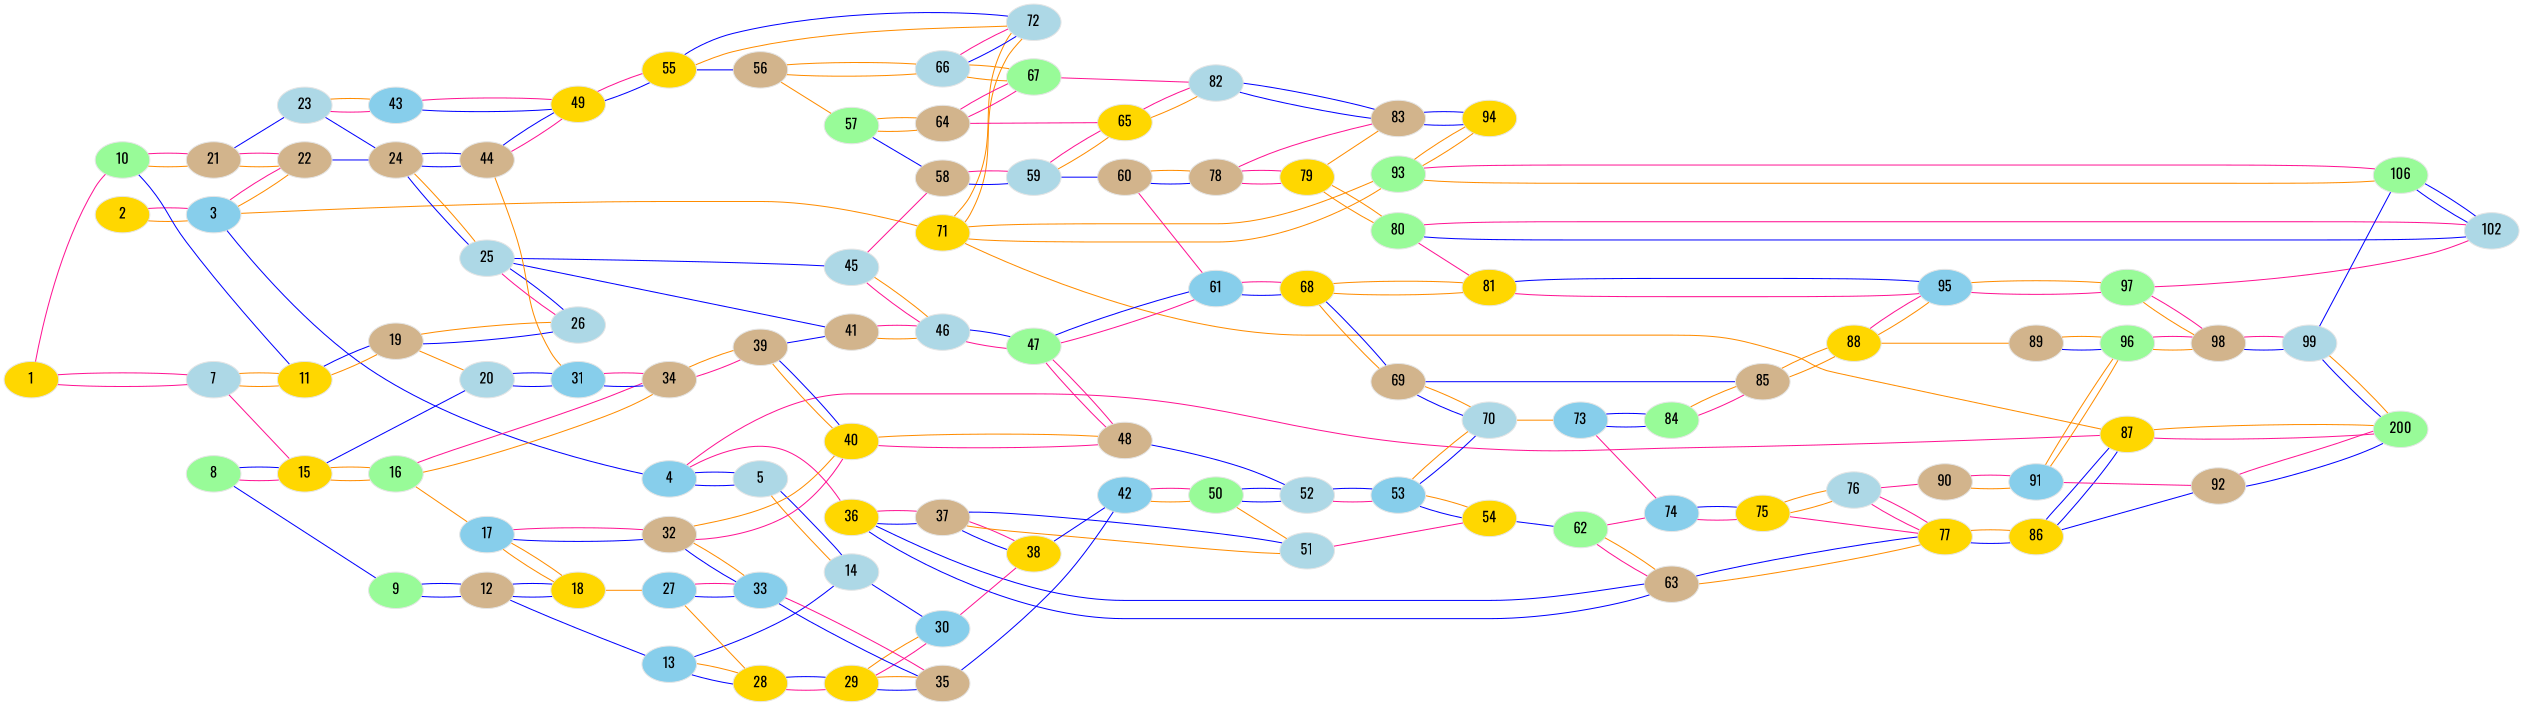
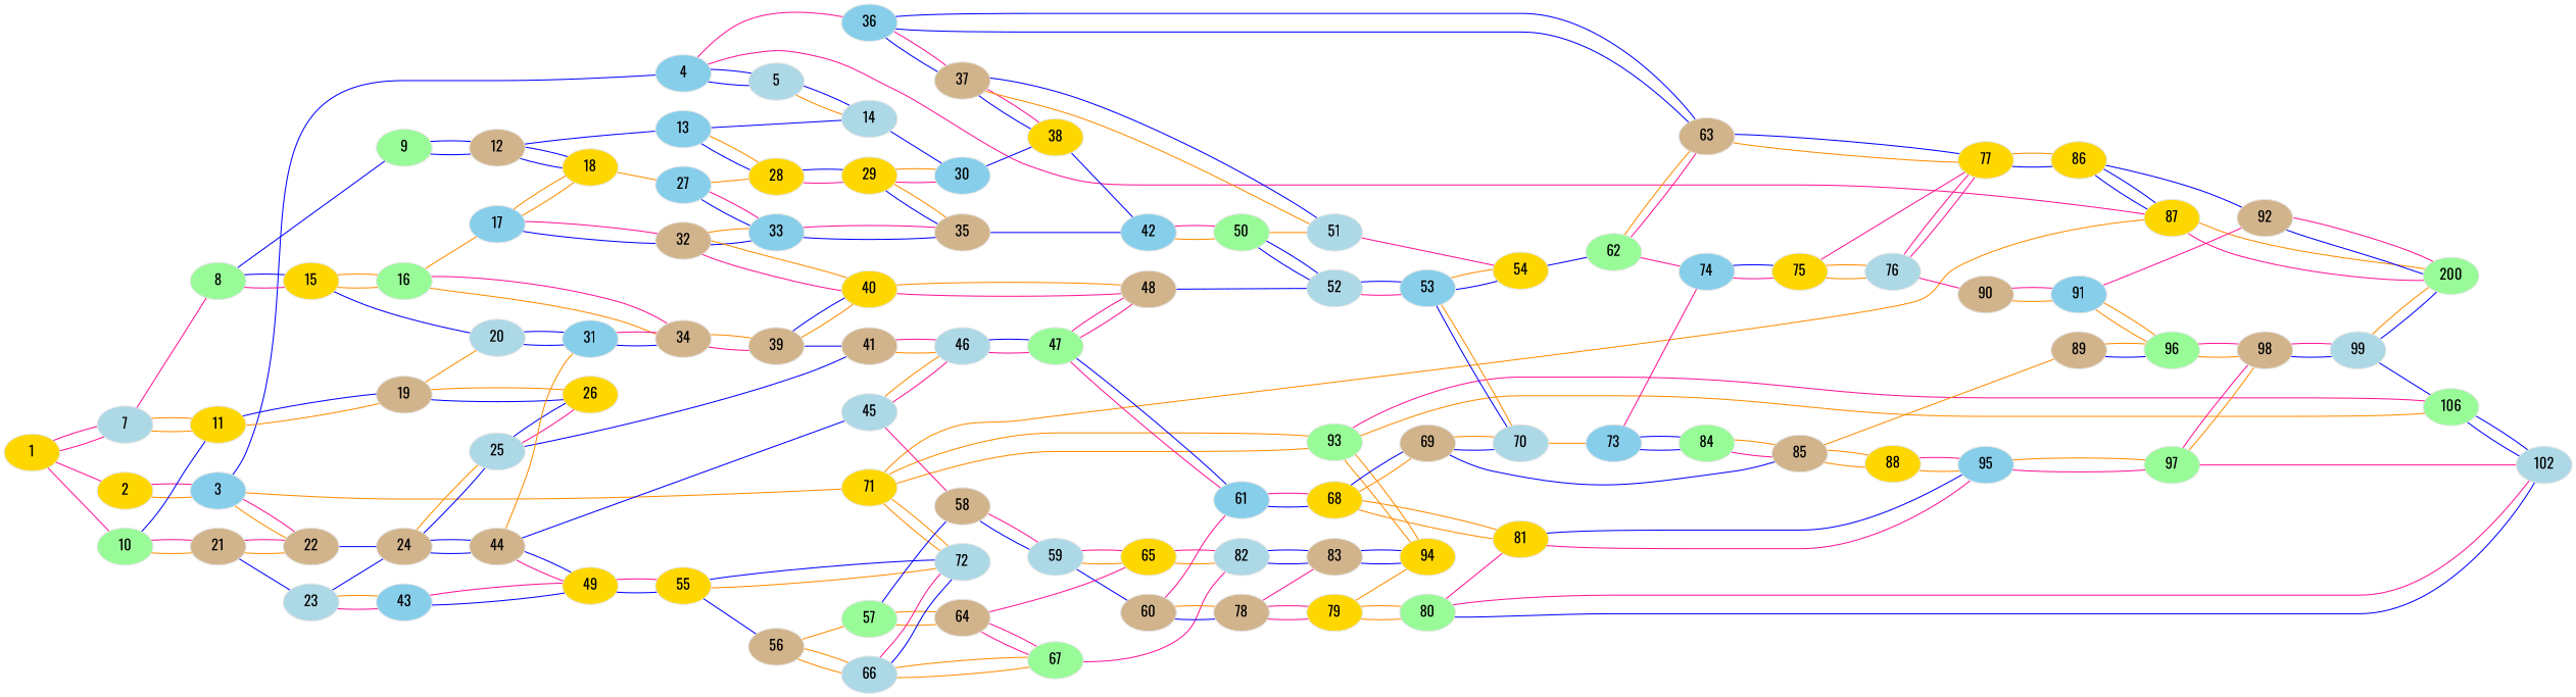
  graph {
    fontname=Oswald
    rankdir=LR
    node [color=gray90 fillcolor=tan fontname=Oswald style=filled]
    edge [color=blue fontname=Oswald]
    1 [fillcolor=gold]
    2 [fillcolor=gold]
    7 [fillcolor=lightblue]
    10 [fillcolor=palegreen]
    3 [fillcolor=skyblue]
    8 [fillcolor=palegreen]
    11 [fillcolor=gold]
    4 [fillcolor=skyblue]
    22
    71 [fillcolor=gold]
    21
    5 [fillcolor=lightblue]
-   36 [fillcolor=gold]
+   36 [fillcolor=skyblue]
    87 [fillcolor=gold]
    24
    72 [fillcolor=lightblue]
    93 [fillcolor=palegreen]
    14 [fillcolor=lightblue]
    37
    63
    n21 [fillcolor=palegreen label=200]
    30 [fillcolor=skyblue]
    9 [fillcolor=palegreen]
    12
    15 [fillcolor=gold]
    19
    16 [fillcolor=palegreen]
    20 [fillcolor=lightblue]
    13 [fillcolor=skyblue]
    18 [fillcolor=gold]
    23 [fillcolor=lightblue]
-   26 [fillcolor=lightblue]
+   26 [fillcolor=gold]
    28 [fillcolor=gold]
    27 [fillcolor=skyblue]
    29 [fillcolor=gold]
    38 [fillcolor=gold]
    17 [fillcolor=skyblue]
    34
    31 [fillcolor=skyblue]
    32
    39
    33 [fillcolor=skyblue]
    40 [fillcolor=gold]
    43 [fillcolor=skyblue]
    49 [fillcolor=gold]
    25 [fillcolor=lightblue]
    44
    41
    45 [fillcolor=lightblue]
    46 [fillcolor=lightblue]
    35
    42 [fillcolor=skyblue]
    48
    50 [fillcolor=palegreen]
    51 [fillcolor=lightblue]
    77 [fillcolor=gold]
    54 [fillcolor=gold]
    52 [fillcolor=lightblue]
    47 [fillcolor=palegreen]
    55 [fillcolor=gold]
    58
    59 [fillcolor=lightblue]
    61 [fillcolor=skyblue]
    68 [fillcolor=gold]
    53 [fillcolor=skyblue]
    56
    62 [fillcolor=palegreen]
    70 [fillcolor=lightblue]
    73 [fillcolor=skyblue]
    74 [fillcolor=skyblue]
    57 [fillcolor=palegreen]
    66 [fillcolor=lightblue]
    64
    67 [fillcolor=palegreen]
    65 [fillcolor=gold]
    60
    78
    82 [fillcolor=lightblue]
    79 [fillcolor=gold]
    83
    69
    81 [fillcolor=gold]
    75 [fillcolor=gold]
    86 [fillcolor=gold]
    85
    95 [fillcolor=skyblue]
    88 [fillcolor=gold]
    84 [fillcolor=palegreen]
    94 [fillcolor=gold]
    n90 [fillcolor=palegreen label=106]
    76 [fillcolor=lightblue]
    90
    91 [fillcolor=skyblue]
    92
    80 [fillcolor=palegreen]
    102 [fillcolor=lightblue]
    97 [fillcolor=palegreen]
    89
    96 [fillcolor=palegreen]
    98
    99 [fillcolor=lightblue]
+   1 -- 2 [color=deeppink]
    1 -- 7 [color=deeppink]
    1 -- 7 [color=deeppink]
    1 -- 10 [color=deeppink]
    2 -- 3 [color=darkorange]
    2 -- 3 [color=deeppink]
-   7 -- 15 [color=deeppink]
+   7 -- 8 [color=deeppink]
    7 -- 11 [color=darkorange]
    7 -- 11 [color=darkorange]
    10 -- 11
    10 -- 21 [color=darkorange]
    10 -- 21 [color=deeppink]
    3 -- 4
    3 -- 22 [color=darkorange]
    3 -- 22 [color=deeppink]
    3 -- 71 [color=darkorange]
    8 -- 9
    8 -- 15 [color=deeppink]
    8 -- 15
    11 -- 19 [color=darkorange]
    11 -- 19
    4 -- 5
    4 -- 5
    4 -- 36 [color=deeppink]
    4 -- 87 [color=deeppink]
    22 -- 24
    71 -- 87 [color=darkorange]
    71 -- 72 [color=darkorange]
    71 -- 72 [color=darkorange]
    71 -- 93 [color=darkorange]
    71 -- 93 [color=darkorange]
    21 -- 22 [color=darkorange]
    21 -- 22 [color=deeppink]
    21 -- 23
    5 -- 14 [color=darkorange]
    5 -- 14
    36 -- 37
    36 -- 37 [color=deeppink]
    36 -- 63
    36 -- 63
    87 -- n21 [color=deeppink]
    87 -- n21 [color=darkorange]
    24 -- 25
    24 -- 25 [color=darkorange]
    24 -- 44
    24 -- 44
    93 -- 94 [color=darkorange]
    93 -- 94 [color=darkorange]
    93 -- n90 [color=darkorange]
    93 -- n90 [color=deeppink]
    14 -- 30
    37 -- 38
    37 -- 38 [color=deeppink]
    37 -- 51 [color=darkorange]
    37 -- 51
    63 -- 77 [color=darkorange]
    63 -- 77
-   30 -- 38 [color=deeppink]
+   30 -- 38
    9 -- 12
    9 -- 12
    12 -- 13
    12 -- 18
    12 -- 18
    15 -- 16 [color=darkorange]
    15 -- 16 [color=darkorange]
    15 -- 20
    19 -- 20 [color=darkorange]
    19 -- 26
    19 -- 26 [color=darkorange]
    16 -- 17 [color=darkorange]
    16 -- 34 [color=darkorange]
    16 -- 34 [color=deeppink]
    20 -- 31
    20 -- 31
    13 -- 14
    13 -- 28
    13 -- 28 [color=darkorange]
    18 -- 27 [color=darkorange]
    23 -- 24
    23 -- 43 [color=deeppink]
    23 -- 43 [color=darkorange]
    28 -- 29 [color=deeppink]
    28 -- 29
    27 -- 28 [color=darkorange]
    27 -- 33
    27 -- 33 [color=deeppink]
    29 -- 30 [color=deeppink]
    29 -- 30 [color=darkorange]
    29 -- 35
    29 -- 35 [color=darkorange]
    38 -- 42
    17 -- 18 [color=darkorange]
    17 -- 18 [color=darkorange]
    17 -- 32
    17 -- 32 [color=deeppink]
    34 -- 39 [color=deeppink]
    34 -- 39 [color=darkorange]
    31 -- 34
    31 -- 34 [color=deeppink]
    32 -- 33
    32 -- 33 [color=darkorange]
    32 -- 40 [color=deeppink]
    32 -- 40 [color=darkorange]
    39 -- 40 [color=darkorange]
    39 -- 40
    39 -- 41
    33 -- 35
    33 -- 35 [color=deeppink]
    40 -- 48 [color=deeppink]
    40 -- 48 [color=darkorange]
    43 -- 49
    43 -- 49 [color=deeppink]
    49 -- 55
    49 -- 55 [color=deeppink]
    25 -- 26 [color=deeppink]
    25 -- 26
    25 -- 41
    44 -- 31 [color=darkorange]
    44 -- 49 [color=deeppink]
    44 -- 49
-   25 -- 45
+   44 -- 45
    41 -- 46 [color=darkorange]
    41 -- 46 [color=deeppink]
    45 -- 46 [color=deeppink]
    45 -- 46 [color=darkorange]
    45 -- 58 [color=deeppink]
    46 -- 47 [color=deeppink]
    46 -- 47
    35 -- 42
    42 -- 50 [color=darkorange]
    42 -- 50 [color=deeppink]
    48 -- 52
    50 -- 51 [color=darkorange]
    50 -- 52
    50 -- 52
    51 -- 54 [color=deeppink]
    77 -- 86
    77 -- 86 [color=darkorange]
    54 -- 62
    52 -- 53 [color=deeppink]
    52 -- 53
    47 -- 48 [color=deeppink]
    47 -- 48 [color=deeppink]
    47 -- 61 [color=deeppink]
    47 -- 61
    55 -- 72 [color=darkorange]
    55 -- 72
    55 -- 56
    58 -- 59
    58 -- 59 [color=deeppink]
    59 -- 65 [color=darkorange]
    59 -- 65 [color=deeppink]
    59 -- 60
    61 -- 68
    61 -- 68 [color=deeppink]
    68 -- 69 [color=darkorange]
    68 -- 69
    68 -- 81 [color=darkorange]
    68 -- 81 [color=darkorange]
    53 -- 54
    53 -- 54 [color=darkorange]
    53 -- 70
    53 -- 70 [color=darkorange]
    56 -- 57 [color=darkorange]
    56 -- 66 [color=darkorange]
    56 -- 66 [color=darkorange]
    62 -- 63 [color=deeppink]
    62 -- 63 [color=darkorange]
    62 -- 74 [color=deeppink]
    70 -- 73 [color=darkorange]
    73 -- 74 [color=deeppink]
    73 -- 84
    73 -- 84
    74 -- 75 [color=deeppink]
    74 -- 75
    57 -- 58
    57 -- 64 [color=darkorange]
    57 -- 64 [color=darkorange]
    66 -- 72
    66 -- 72 [color=deeppink]
    66 -- 67 [color=darkorange]
    66 -- 67 [color=darkorange]
    64 -- 67 [color=deeppink]
    64 -- 67 [color=deeppink]
    64 -- 65 [color=deeppink]
    67 -- 82 [color=deeppink]
    65 -- 82 [color=darkorange]
    65 -- 82 [color=deeppink]
    60 -- 61 [color=deeppink]
    60 -- 78
    60 -- 78 [color=darkorange]
    78 -- 79 [color=deeppink]
    78 -- 79 [color=deeppink]
    78 -- 83 [color=deeppink]
    82 -- 83
    82 -- 83
-   79 -- 83 [color=darkorange]
+   79 -- 94 [color=darkorange]
    79 -- 80 [color=darkorange]
    79 -- 80 [color=darkorange]
    83 -- 94
    83 -- 94
    69 -- 70
    69 -- 70 [color=darkorange]
    69 -- 85
    81 -- 95 [color=deeppink]
    81 -- 95
    75 -- 77 [color=deeppink]
    75 -- 76 [color=darkorange]
    75 -- 76 [color=darkorange]
    86 -- 87
    86 -- 87
    86 -- 92
    85 -- 88 [color=darkorange]
    85 -- 88 [color=darkorange]
    95 -- 97 [color=deeppink]
    95 -- 97 [color=darkorange]
    88 -- 95 [color=darkorange]
    88 -- 95 [color=deeppink]
-   88 -- 89 [color=darkorange]
+   85 -- 89 [color=darkorange]
    84 -- 85 [color=deeppink]
    84 -- 85 [color=darkorange]
    n90 -- 102
    n90 -- 102
    76 -- 77 [color=deeppink]
    76 -- 77 [color=deeppink]
    76 -- 90 [color=deeppink]
    90 -- 91 [color=darkorange]
    90 -- 91 [color=deeppink]
    91 -- 92 [color=deeppink]
    91 -- 96 [color=darkorange]
    91 -- 96 [color=darkorange]
    92 -- n21
    92 -- n21 [color=deeppink]
    80 -- 81 [color=deeppink]
    80 -- 102
    80 -- 102 [color=deeppink]
    97 -- 102 [color=deeppink]
    97 -- 98 [color=darkorange]
    97 -- 98 [color=deeppink]
    89 -- 96
    89 -- 96 [color=darkorange]
    96 -- 98 [color=darkorange]
    96 -- 98 [color=deeppink]
    98 -- 99
    98 -- 99 [color=deeppink]
    99 -- n21
    99 -- n21 [color=darkorange]
    99 -- n90
  }
